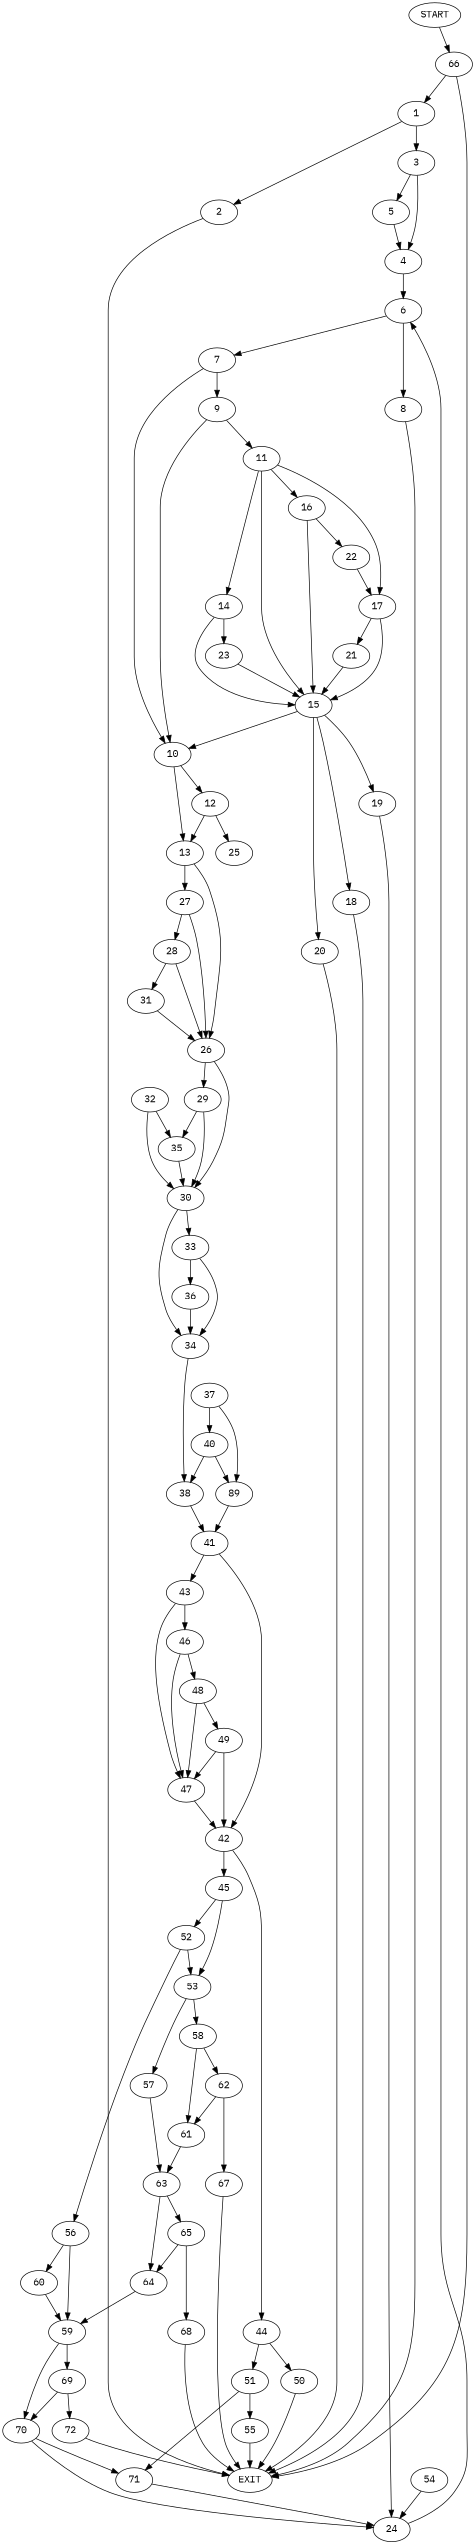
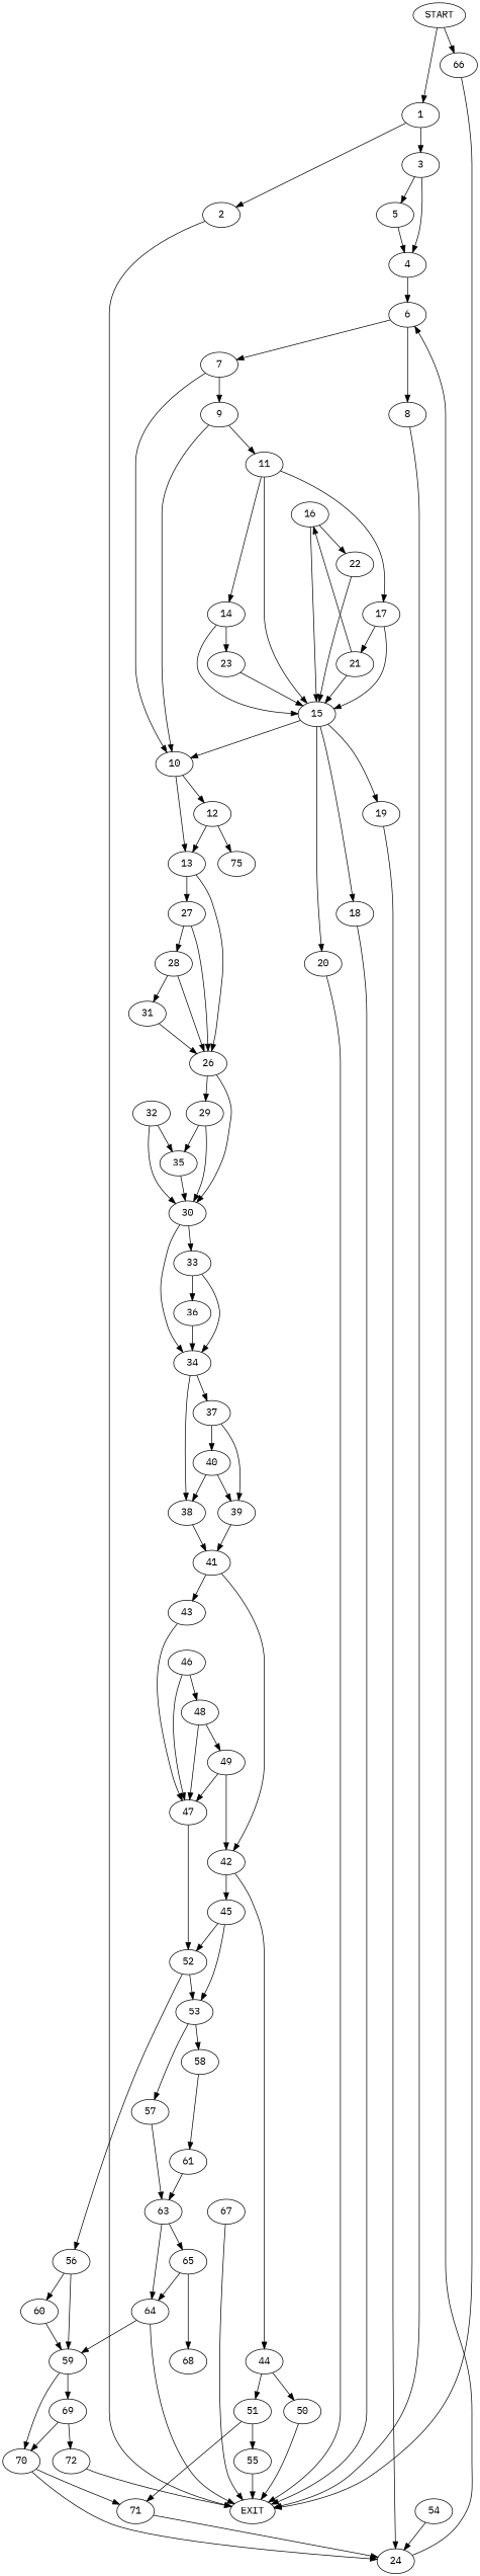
  digraph {
    fontname="IBM Plex Mono"
    node [fontname="IBM Plex Mono"]
    edge [fontname="IBM Plex Mono"]
    n1 [label=START]
    1
    66
    2
    3
    n6 [label=EXIT]
    4
    5
    6
    7
    8
    9
    10
    11
    12
    13
    14
    15
    16
    17
-   25
+   25 [label=75]
    26
    27
    23
    18
    19
    20
    22
    21
    29
    30
    28
    24
    35
    33
    34
    31
    32
    36
    37
    38
-   39 [label=89]
+   39
    40
    41
    42
    43
    44
    45
    46
    47
    50
    51
    52
    53
    48
    55
    71
    56
    57
    58
    49
    54
    59
    60
    63
    61
-   62
    69
    70
    64
    65
    67
    72
    68
-   66 -> 1
+   n1 -> 1
    n1 -> 66
    1 -> 2
    1 -> 3
    66 -> n6
    2 -> n6
    3 -> 4
    3 -> 5
    4 -> 6
    5 -> 4
    6 -> 7
    6 -> 8
    7 -> 9
    7 -> 10
    8 -> n6
    9 -> 10
    9 -> 11
    10 -> 12
    10 -> 13
    11 -> 14
    11 -> 15
-   11 -> 16
+   21 -> 16
    11 -> 17
    12 -> 13
    12 -> 25
    13 -> 26
    13 -> 27
    14 -> 15
    14 -> 23
    15 -> 10
    15 -> 18
    15 -> 19
    15 -> 20
    16 -> 15
    16 -> 22
    17 -> 15
    17 -> 21
    26 -> 29
    26 -> 30
    27 -> 26
    27 -> 28
    23 -> 15
    18 -> n6
    19 -> 24
    20 -> n6
-   22 -> 17
+   22 -> 15
    21 -> 15
    29 -> 30
    29 -> 35
    30 -> 33
    30 -> 34
    28 -> 26
    28 -> 31
    24 -> 6
    35 -> 30
    33 -> 34
    33 -> 36
+   34 -> 37
    34 -> 38
    31 -> 26
    32 -> 30
    32 -> 35
    36 -> 34
    37 -> 39
    37 -> 40
    38 -> 41
    39 -> 41
    40 -> 38
    40 -> 39
    41 -> 42
    41 -> 43
    42 -> 44
    42 -> 45
-   43 -> 46
    43 -> 47
    44 -> 50
    44 -> 51
    45 -> 52
    45 -> 53
    46 -> 47
    46 -> 48
-   47 -> 42
+   47 -> 52
    50 -> n6
    51 -> 55
    51 -> 71
    52 -> 53
    52 -> 56
    53 -> 57
    53 -> 58
    48 -> 47
    48 -> 49
    55 -> n6
    71 -> 24
    56 -> 59
    56 -> 60
    57 -> 63
    58 -> 61
-   58 -> 62
    49 -> 42
    49 -> 47
    54 -> 24
    59 -> 69
    59 -> 70
    60 -> 59
    63 -> 64
    63 -> 65
    61 -> 63
-   62 -> 61
-   62 -> 67
    69 -> 70
    69 -> 72
    70 -> 24
    70 -> 71
    64 -> 59
    65 -> 64
    65 -> 68
    67 -> n6
    72 -> n6
-   68 -> n6
+   64 -> n6
  }
